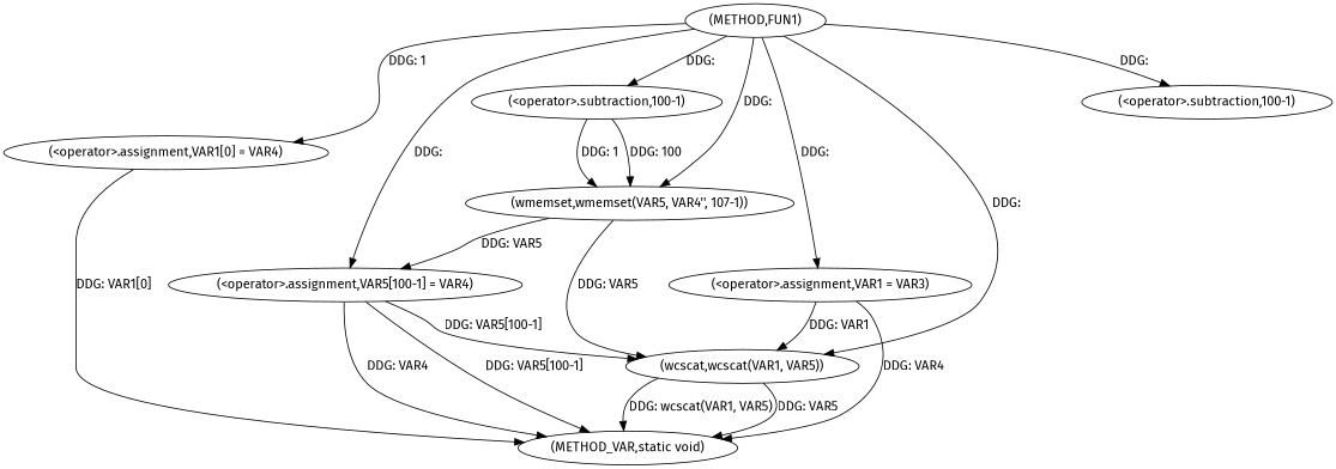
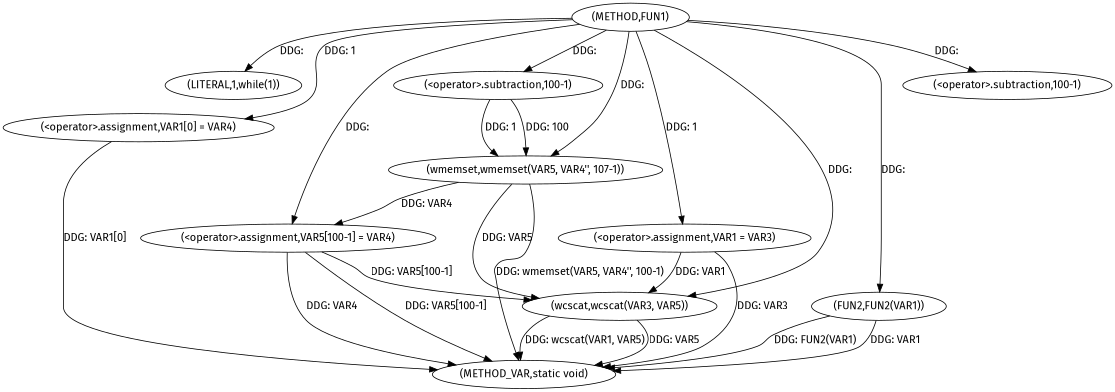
  digraph {
    fontname="Fira Sans"
    node [fontname="Fira Sans"]
    edge [fontname="Fira Sans"]
    n1 [label="(METHOD,FUN1)"]
+   n2 [label="(LITERAL,1,while(1))"]
    n3 [label="(<operator>.assignment,VAR1 = VAR3)"]
    n4 [label="(<operator>.assignment,VAR1[0] = VAR4)"]
    n5 [label="(wmemset,wmemset(VAR5, VAR4'', 107-1))"]
    n6 [label="(<operator>.subtraction,100-1)"]
    n7 [label="(<operator>.assignment,VAR5[100-1] = VAR4)"]
    n8 [label="(<operator>.subtraction,100-1)"]
-   n9 [label="(wcscat,wcscat(VAR1, VAR5))"]
+   n9 [label="(wcscat,wcscat(VAR3, VAR5))"]
+   n10 [label="(FUN2,FUN2(VAR1))"]
    n11 [label="(METHOD_VAR,static void)"]
-   n1 -> n3 [label="DDG: "]
+   n1 -> n2 [label="DDG: "]
+   n1 -> n3 [label="DDG: 1"]
    n1 -> n4 [label="DDG: 1"]
    n1 -> n5 [label="DDG: "]
    n1 -> n6 [label="DDG: "]
    n1 -> n7 [label="DDG: "]
    n1 -> n8 [label="DDG: "]
    n1 -> n9 [label="DDG: "]
+   n1 -> n10 [label="DDG: "]
    n3 -> n9 [label="DDG: VAR1"]
-   n3 -> n11 [label="DDG: VAR4"]
+   n3 -> n11 [label="DDG: VAR3"]
    n4 -> n11 [label="DDG: VAR1[0]"]
-   n5 -> n7 [label="DDG: VAR5"]
+   n5 -> n7 [label="DDG: VAR4"]
    n5 -> n9 [label="DDG: VAR5"]
+   n5 -> n11 [label="DDG: wmemset(VAR5, VAR4'', 100-1)"]
    n6 -> n5 [label="DDG: 100"]
    n6 -> n5 [label="DDG: 1"]
    n7 -> n9 [label="DDG: VAR5[100-1]"]
    n7 -> n11 [label="DDG: VAR5[100-1]"]
    n7 -> n11 [label="DDG: VAR4"]
    n9 -> n11 [label="DDG: wcscat(VAR1, VAR5)"]
    n9 -> n11 [label="DDG: VAR5"]
+   n10 -> n11 [label="DDG: VAR1"]
+   n10 -> n11 [label="DDG: FUN2(VAR1)"]
  }
